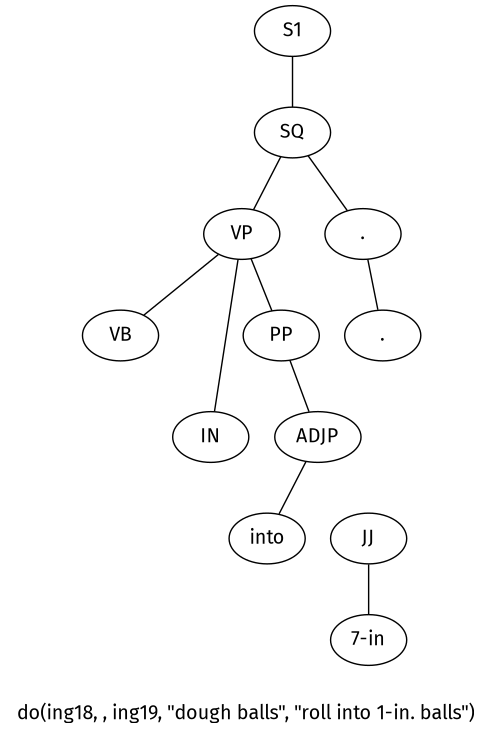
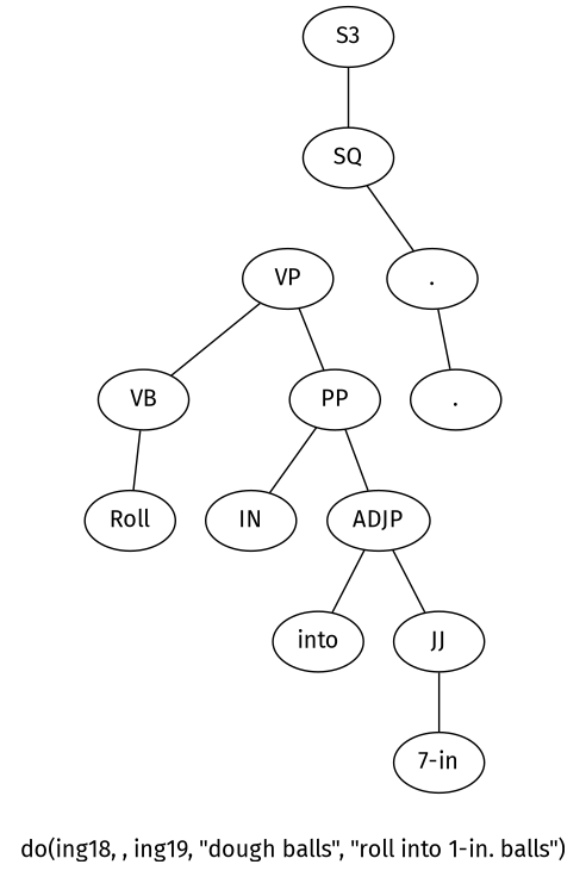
  graph {
    fontname="Fira Sans"
    label="do(ing18, , ing19, \"dough balls\", \"roll into 1-in. balls\")"
    node [fontname="Fira Sans"]
    edge [fontname="Fira Sans"]
-   n1 [label=S1]
+   n1 [label=S3]
    n2 [label=SQ]
    n3 [label=VP]
    n4 [label="."]
    n5 [label=VB]
    n6 [label=PP]
    n7 [label="."]
+   n8 [label=Roll]
    n9 [label=IN]
    n10 [label=ADJP]
    n11 [label=into]
    n12 [label=JJ]
    n13 [label="7-in"]
    n1 -- n2
-   n2 -- n3
    n2 -- n4
    n3 -- n5
    n3 -- n6
    n4 -- n7
-   n3 -- n9
+   n5 -- n8
+   n6 -- n9
    n6 -- n10
    n10 -- n11
+   n10 -- n12
    n12 -- n13
  }
